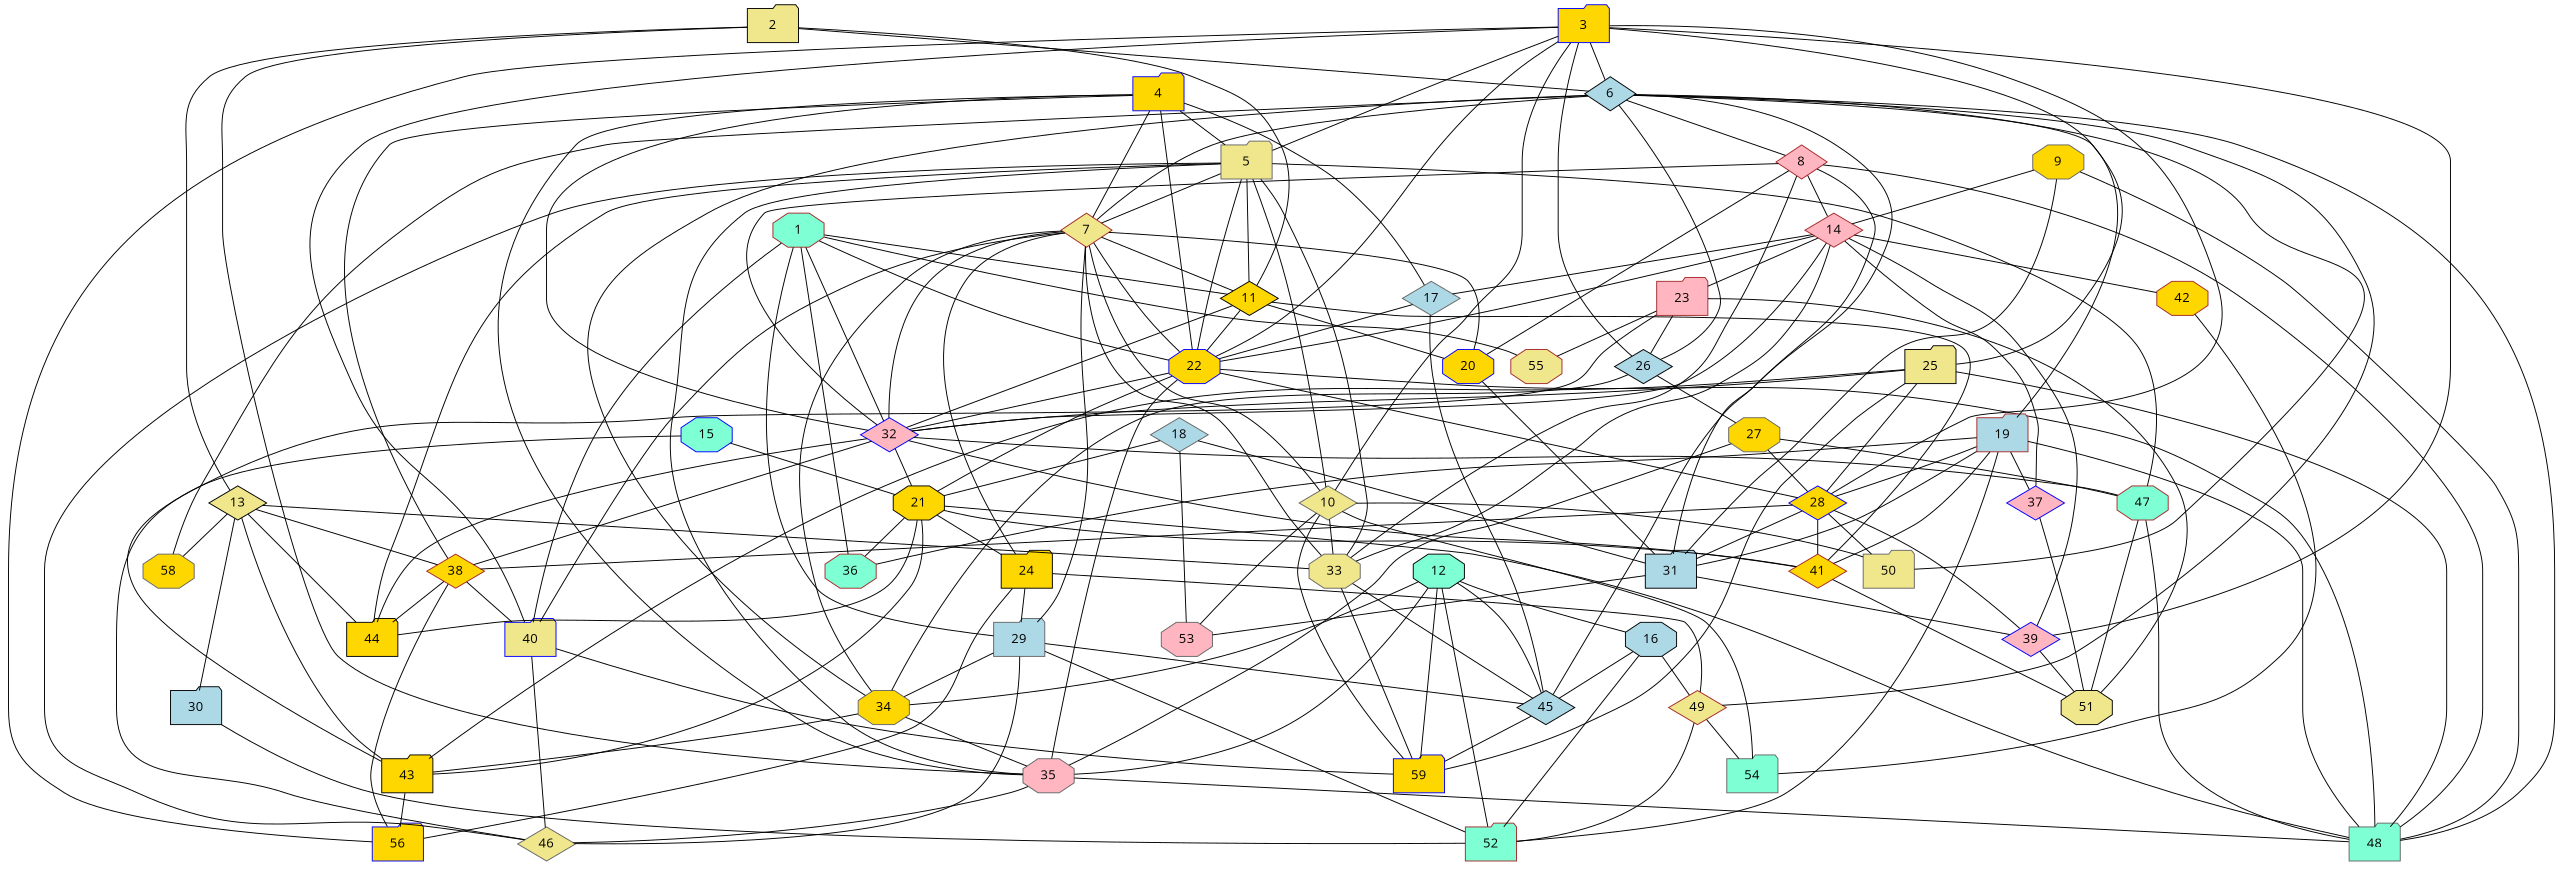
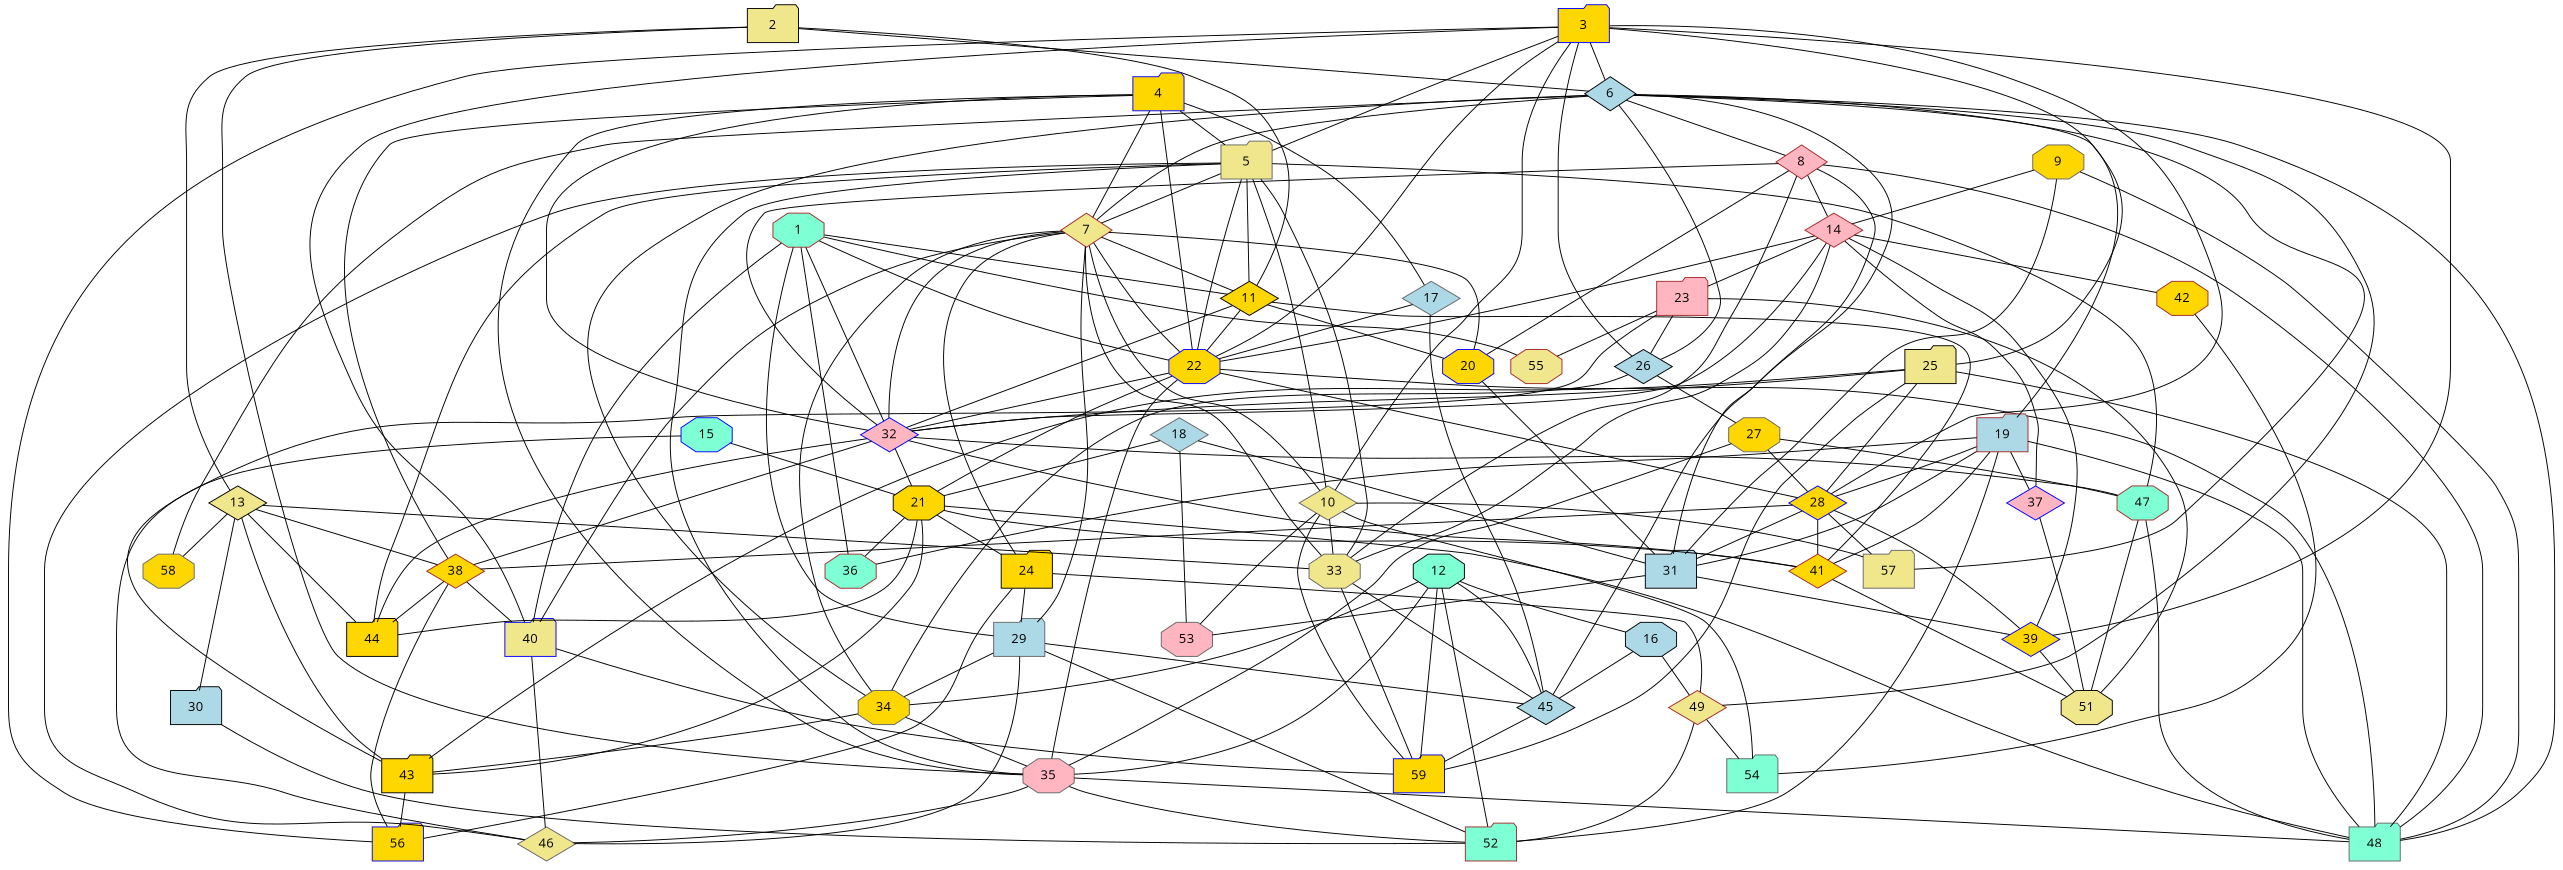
  graph {
    fontname="Open Sans"
    node [color=black fillcolor=gold fontname="Open Sans" shape=folder style=filled]
    edge [fontname="Open Sans" weight=1.0]
    1 [color=brown fillcolor=aquamarine shape=octagon]
    11 [shape=diamond]
    22 [color=blue shape=octagon]
    29 [color=gray40 fillcolor=lightblue]
    32 [color=blue fillcolor=lightpink shape=diamond]
    36 [color=brown fillcolor=aquamarine shape=octagon]
    40 [color=blue fillcolor=khaki]
    55 [color=brown fillcolor=khaki shape=octagon]
    20 [color=blue shape=octagon]
    41 [color=brown shape=diamond]
    35 [color=gray40 fillcolor=lightpink shape=octagon]
    28 [color=blue shape=diamond]
    48 [color=gray40 fillcolor=aquamarine]
    46 [color=gray40 fillcolor=khaki shape=diamond]
    34 [color=gray40 shape=octagon]
    45 [fillcolor=lightblue shape=diamond]
    52 [color=brown fillcolor=aquamarine]
    38 [color=brown shape=diamond]
    44
    47 [color=brown fillcolor=aquamarine shape=octagon]
    21 [shape=octagon]
    n22 [color=blue label=59]
    2 [fillcolor=khaki]
    6 [fillcolor=lightblue shape=diamond]
    13 [fillcolor=khaki shape=diamond]
    26 [fillcolor=lightblue shape=diamond]
    7 [color=brown fillcolor=khaki shape=diamond]
    8 [color=brown fillcolor=lightpink shape=diamond]
    19 [color=brown fillcolor=lightblue]
    49 [color=brown fillcolor=khaki shape=diamond]
-   57 [color=gray40 fillcolor=khaki label=50]
+   57 [color=gray40 fillcolor=khaki]
    58 [color=gray40 shape=octagon]
    33 [color=gray40 fillcolor=khaki shape=octagon]
    30 [fillcolor=lightblue]
    43
    3 [color=blue]
    5 [color=gray40 fillcolor=khaki]
    10 [color=gray40 fillcolor=khaki shape=diamond]
    25 [fillcolor=khaki]
-   39 [color=blue fillcolor=lightpink shape=diamond]
+   39 [color=blue shape=diamond]
    56 [color=blue]
    53 [color=gray40 fillcolor=lightpink shape=octagon]
    54 [color=gray40 fillcolor=aquamarine]
    27 [color=gray40 shape=octagon]
    31 [fillcolor=lightblue]
    51 [fillcolor=khaki shape=octagon]
    4 [color=blue]
    17 [color=gray40 fillcolor=lightblue shape=diamond]
    24
    14 [color=brown fillcolor=lightpink shape=diamond]
    37 [color=blue fillcolor=lightpink shape=diamond]
    23 [color=brown fillcolor=lightpink]
    42 [color=brown shape=octagon]
    9 [color=gray40 shape=octagon]
    12 [fillcolor=aquamarine shape=octagon]
    16 [fillcolor=lightblue shape=octagon]
    15 [color=blue fillcolor=aquamarine shape=octagon]
    18 [color=gray40 fillcolor=lightblue shape=diamond]
    1 -- 11 [weight=2.0]
    1 -- 22
    1 -- 29 [weight=2.0]
    1 -- 32 [weight=2.0]
    1 -- 36
    1 -- 40
    1 -- 55
    11 -- 22
    11 -- 32
    11 -- 20
    11 -- 41
    22 -- 32 [weight=2.0]
    22 -- 35
    22 -- 28
    22 -- 48
    29 -- 46
    29 -- 34
    29 -- 45
    29 -- 52
    32 -- 41
    32 -- 38
    32 -- 44 [weight=2.0]
    32 -- 47
    32 -- 21
    40 -- 46
    40 -- n22
    20 -- 31
    41 -- 51
    35 -- 48
    35 -- 46
    28 -- 41
    28 -- 38
    28 -- 57
    28 -- 39
    28 -- 31
    34 -- 35
    34 -- 43
    45 -- n22
    38 -- 40
    38 -- 44
    38 -- 56
    47 -- 48
    47 -- 51
    21 -- 22
    21 -- 36
    21 -- 41
    21 -- 48
    21 -- 44
    21 -- 43
    21 -- 24
    2 -- 11
    2 -- 35
    2 -- 6
    2 -- 13
    6 -- 48
    6 -- 34 [weight=2.0]
    6 -- 45
    6 -- 26
    6 -- 7 [weight=3.0]
    6 -- 8
    6 -- 19 [weight=2.0]
    6 -- 49
    6 -- 57
    6 -- 58
    13 -- 38
    13 -- 44
    13 -- 58
    13 -- 33 [weight=2.0]
    13 -- 30
    13 -- 43
    26 -- 34
    26 -- 27
    7 -- 11
    7 -- 22
    7 -- 29
    7 -- 32
    7 -- 40
    7 -- 20
    7 -- 34
    7 -- 33
    7 -- 10
    7 -- 24
    8 -- 32
    8 -- 20
    8 -- 48
    8 -- 33
    8 -- 31 [weight=2.0]
    8 -- 14
    19 -- 36
    19 -- 41
    19 -- 28 [weight=2.0]
    19 -- 48
    19 -- 52
    19 -- 31
    19 -- 37 [weight=2.0]
    49 -- 52
    49 -- 54
    33 -- 45
    33 -- n22
    30 -- 52
    43 -- 56
    3 -- 22
    3 -- 40
    3 -- 28
    3 -- 6 [weight=3.0]
    3 -- 26
    3 -- 5
    3 -- 10 [weight=2.0]
    3 -- 25
    3 -- 39 [weight=2.0]
    3 -- 56
    5 -- 11
    5 -- 22
    5 -- 35
    5 -- 46
    5 -- 44
    5 -- 47
    5 -- 7
    5 -- 33
    5 -- 10
    10 -- n22
    10 -- 57 [weight=2.0]
    10 -- 33
    10 -- 53
    10 -- 54
    25 -- 32
    25 -- 28
    25 -- 48
    25 -- n22
    25 -- 43
    39 -- 51
    27 -- 35
    27 -- 28
    27 -- 47
    31 -- 39
    31 -- 53
    4 -- 22
    4 -- 32
    4 -- 35
    4 -- 38
    4 -- 7
    4 -- 5 [weight=2.0]
    4 -- 17 [weight=2.0]
    17 -- 22 [weight=2.0]
    17 -- 45
    24 -- 29
    24 -- 49
    24 -- 56
    14 -- 22
    14 -- 32
    14 -- 33
    14 -- 39
-   14 -- 17
    14 -- 37
    14 -- 23
    14 -- 42
    37 -- 51
    23 -- 55
    23 -- 26
    23 -- 43
    23 -- 51
    42 -- 54
    9 -- 48
    9 -- 31
    9 -- 14
    12 -- 35
    12 -- 34
    12 -- 45
    12 -- 52
    12 -- n22 [weight=2.0]
    12 -- 16
    16 -- 45
-   16 -- 52
+   35 -- 52
    16 -- 49
    15 -- 46
    15 -- 21
    18 -- 21
    18 -- 53
    18 -- 31
  }
